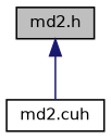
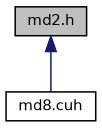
  digraph {
    fontname="DejaVu Sans"
    node [color=black fontname="DejaVu Sans" fontsize=10 shape=record]
    n1 [fillcolor=grey75 fontcolor=black height=0.2 label="md2.h" style=filled width=0.4]
-   n2 [height=0.2 label="md2.cuh" width=0.4]
+   n2 [height=0.2 label="md8.cuh" width=0.4]
    n1 -> n2 [color=midnightblue dir=back fontname="DejaVu Sans" fontsize=10 labelfontname=Helvetica labelfontsize=10 style=solid]
  }
